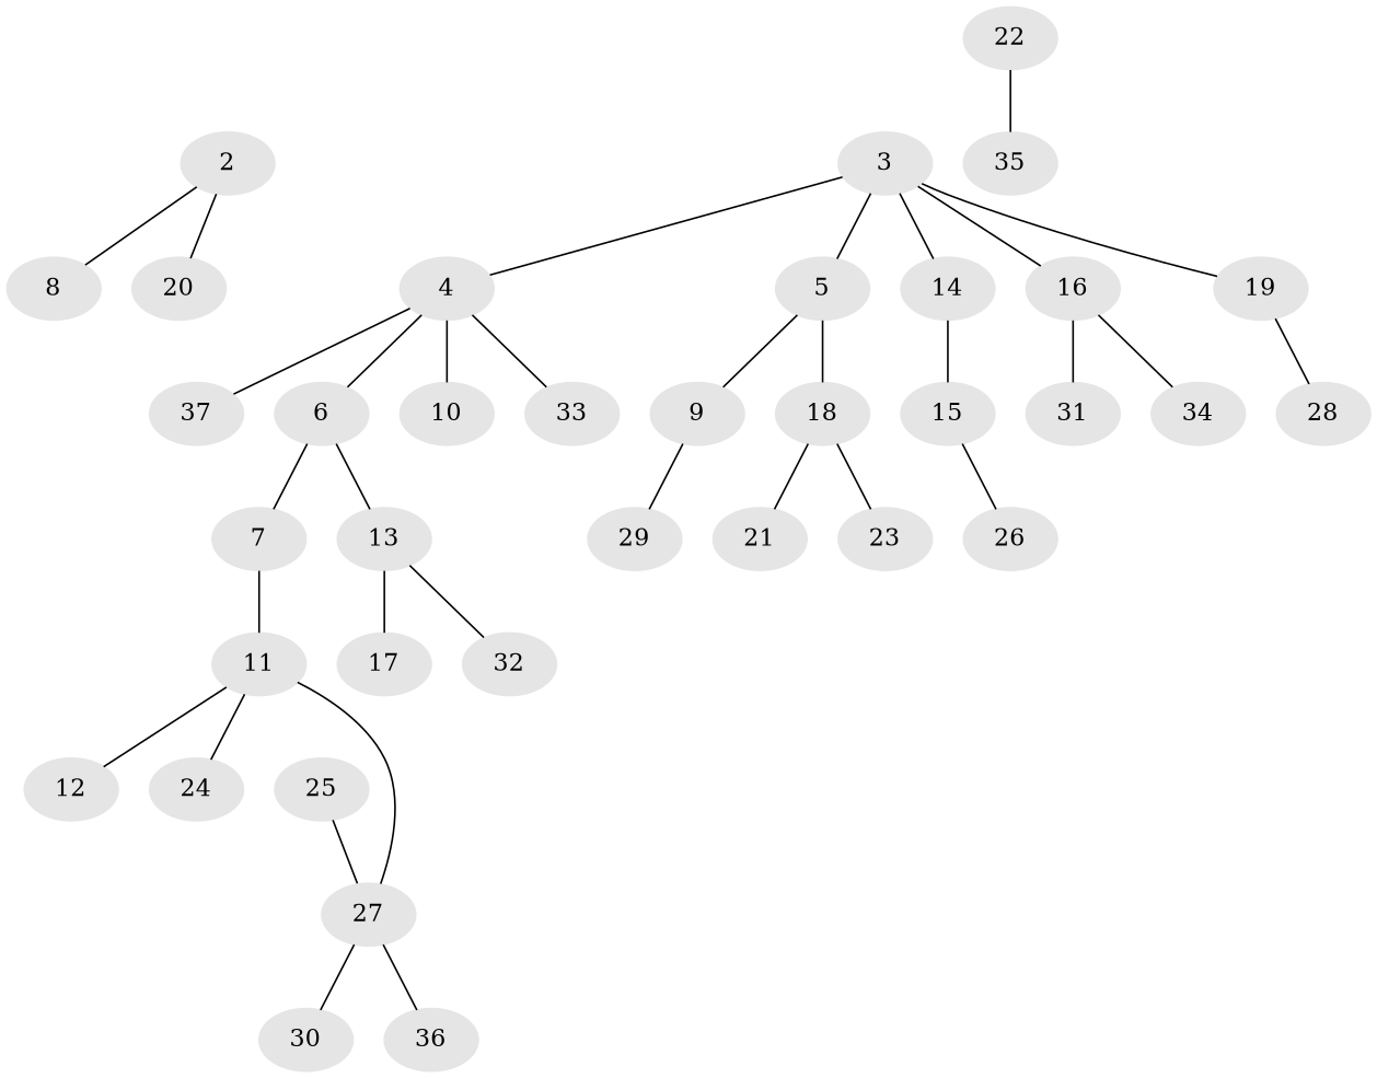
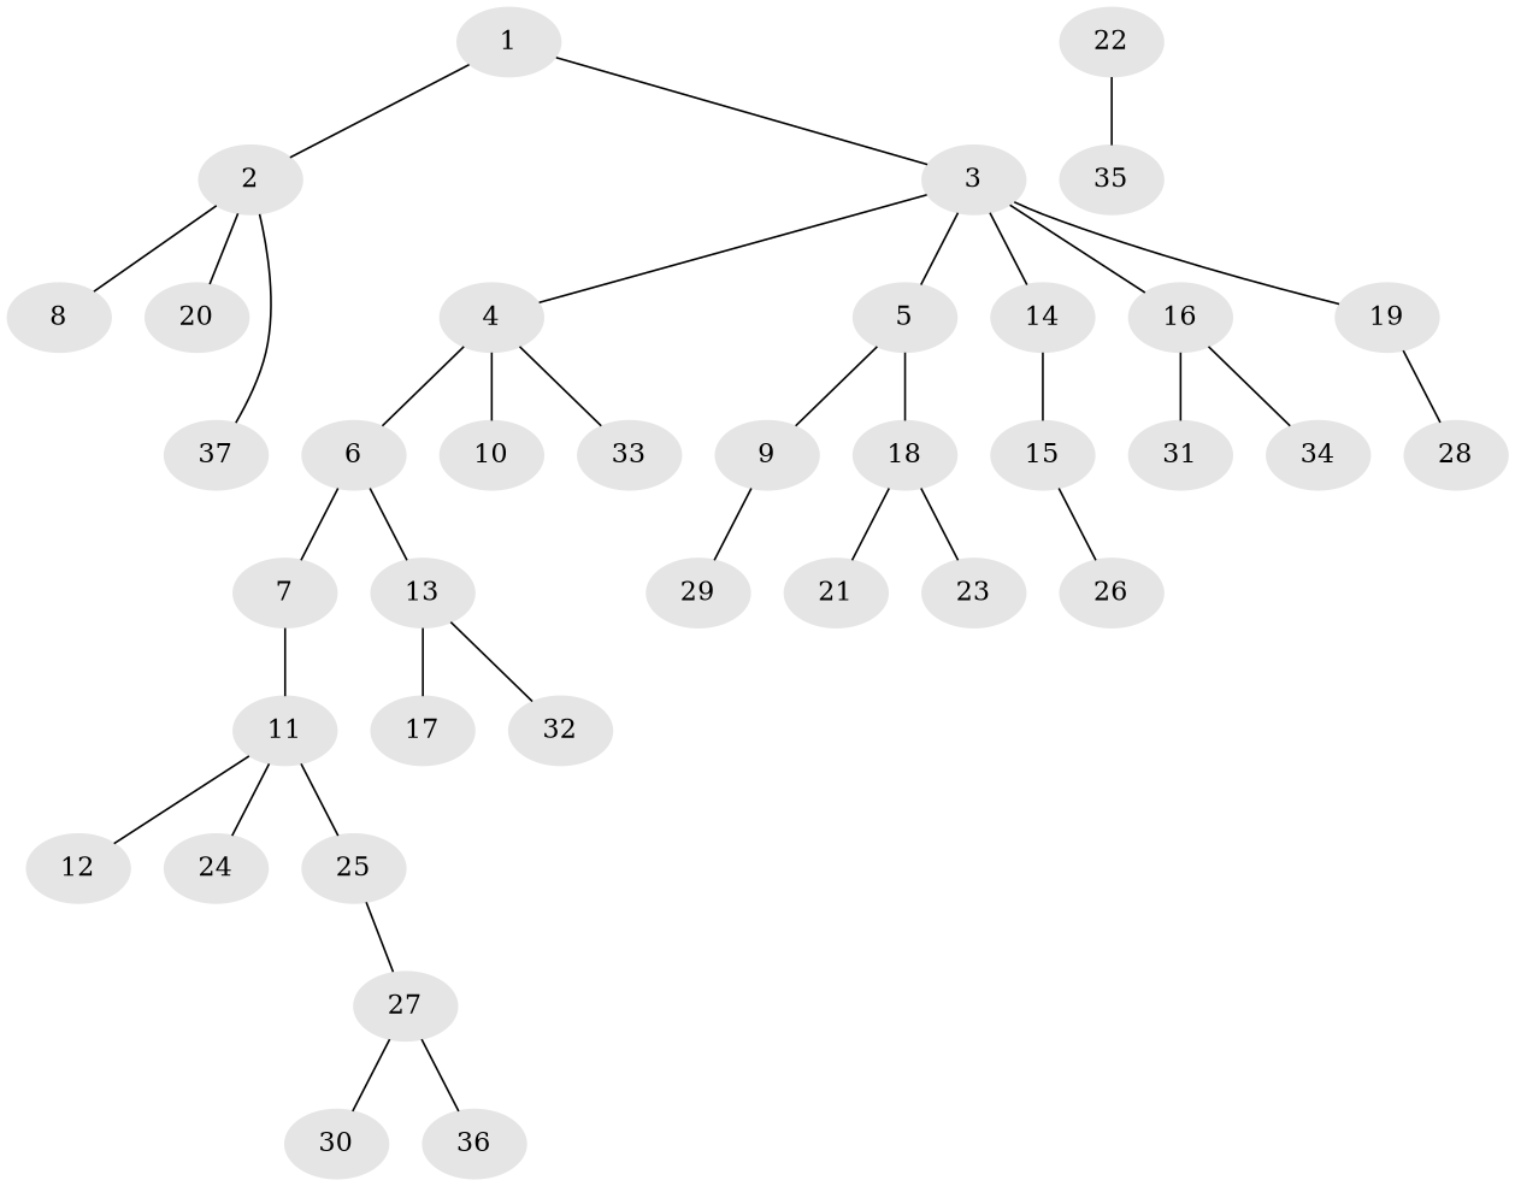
  graph {
    node [color=gray90 style=filled]
    edge [weight=1.0]
+   1
    2
    3
    8
    20
    4
    5
    14
    16
    19
    6
    10
    33
    37
    9
    18
    15
    31
    34
    28
    7
    13
    29
    21
    23
    11
    17
    32
    22
    35
    12
    24
    25
    27
    26
    30
    36
+   1 -- 2
+   1 -- 3
    2 -- 8
    2 -- 20
    3 -- 4
    3 -- 5
    3 -- 14
    3 -- 16
    3 -- 19
    4 -- 6
    4 -- 10
    4 -- 33
-   4 -- 37
+   2 -- 37
    5 -- 9
    5 -- 18
    14 -- 15
    16 -- 31
    16 -- 34
    19 -- 28
    6 -- 7
    6 -- 13
    9 -- 29
    18 -- 21
    18 -- 23
    15 -- 26
    7 -- 11
    13 -- 17
    13 -- 32
    11 -- 12
    11 -- 24
-   11 -- 27
+   11 -- 25
    22 -- 35
    25 -- 27
    27 -- 30
    27 -- 36
  }
